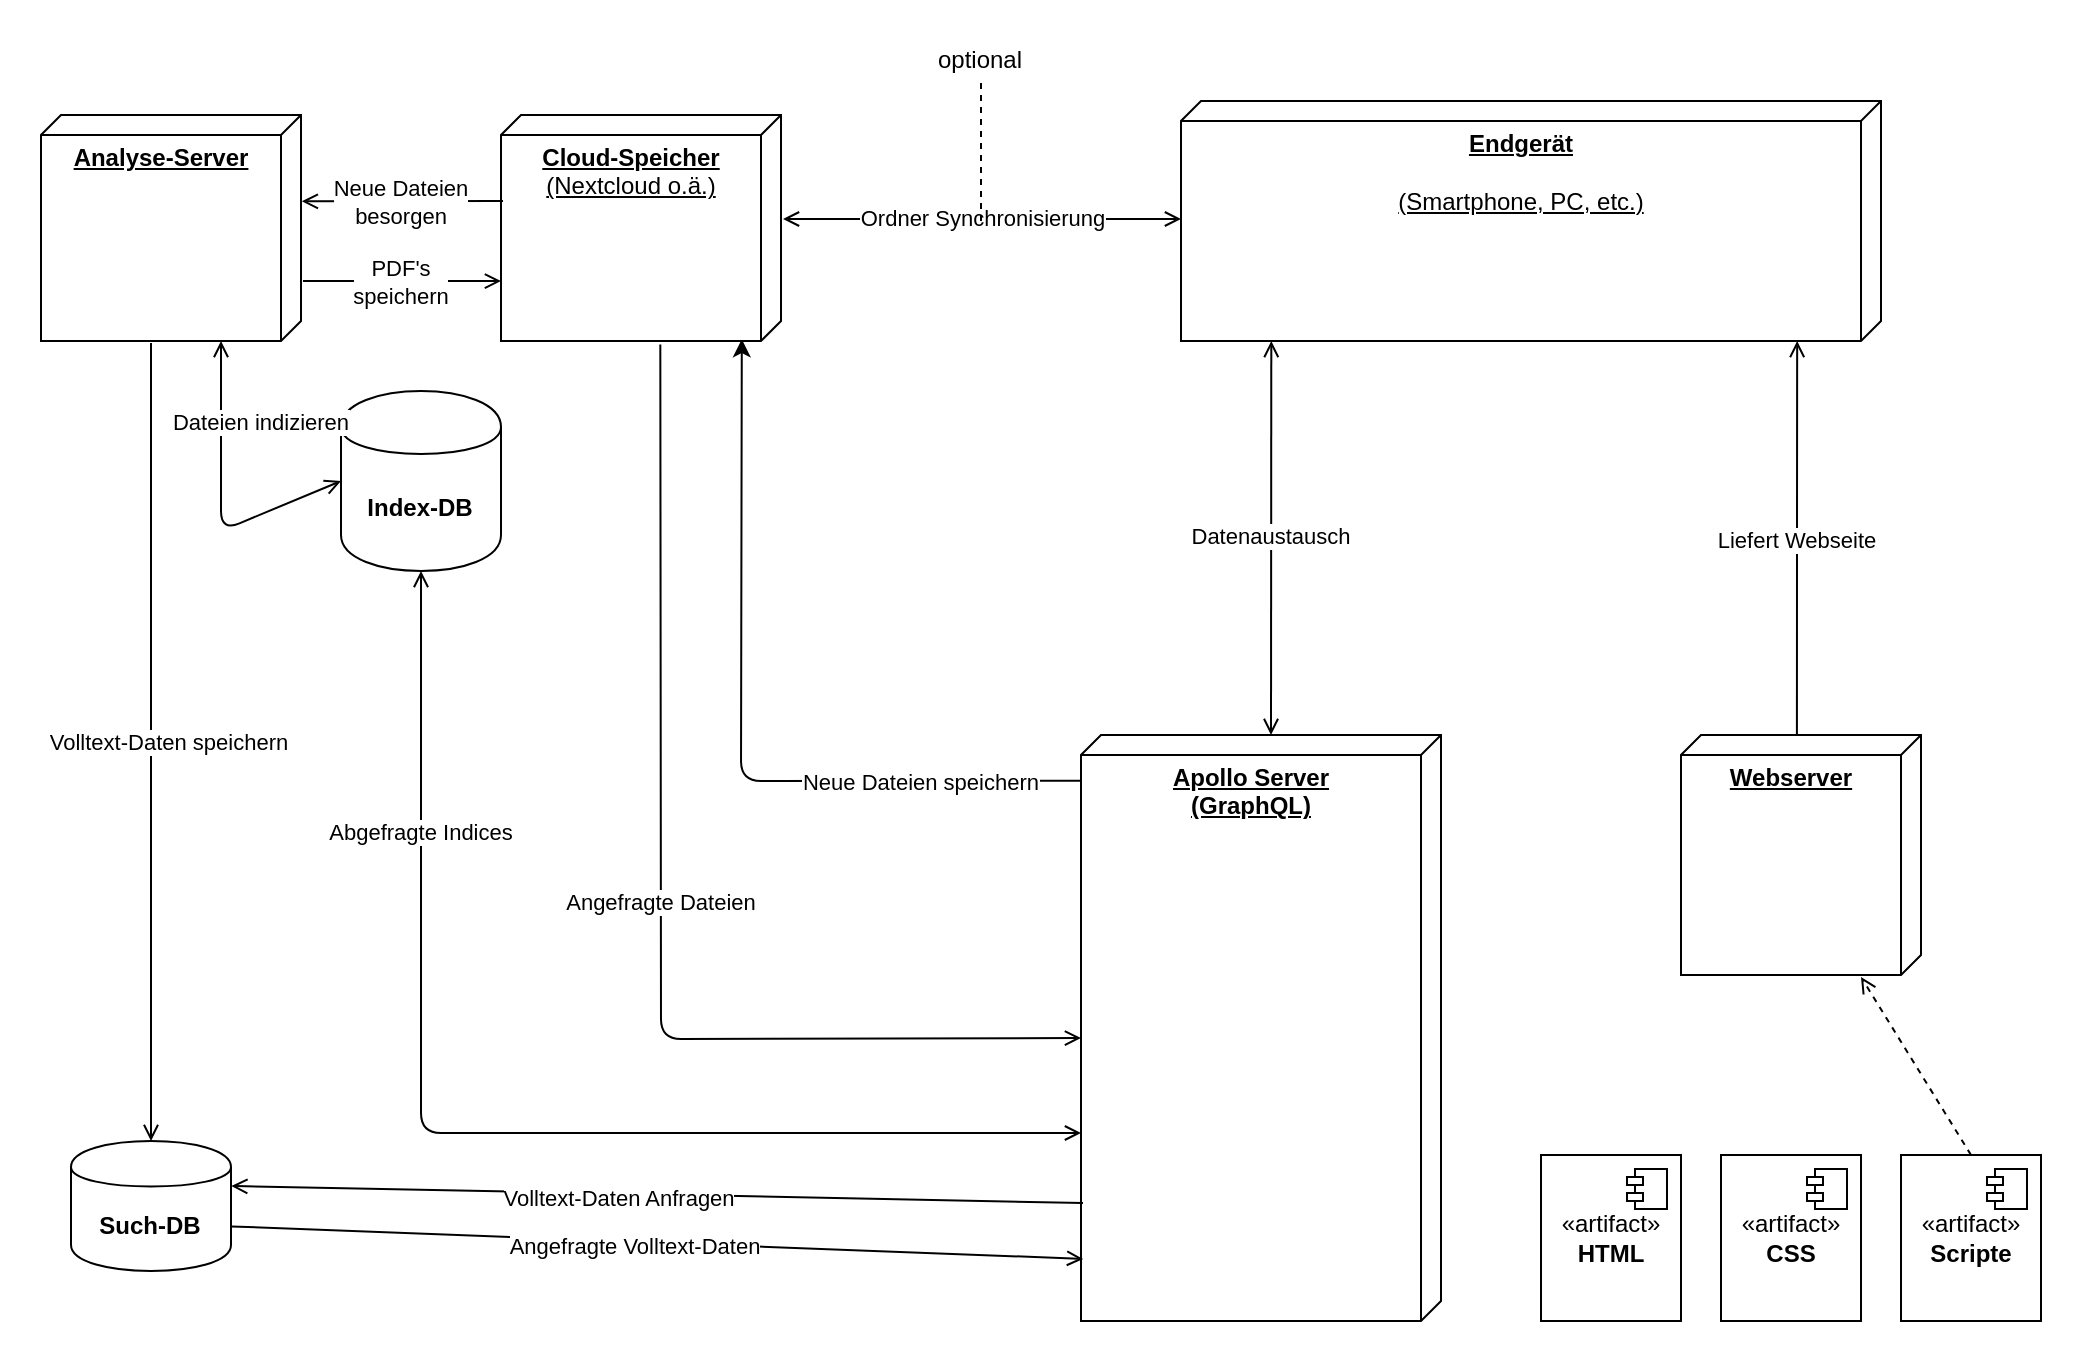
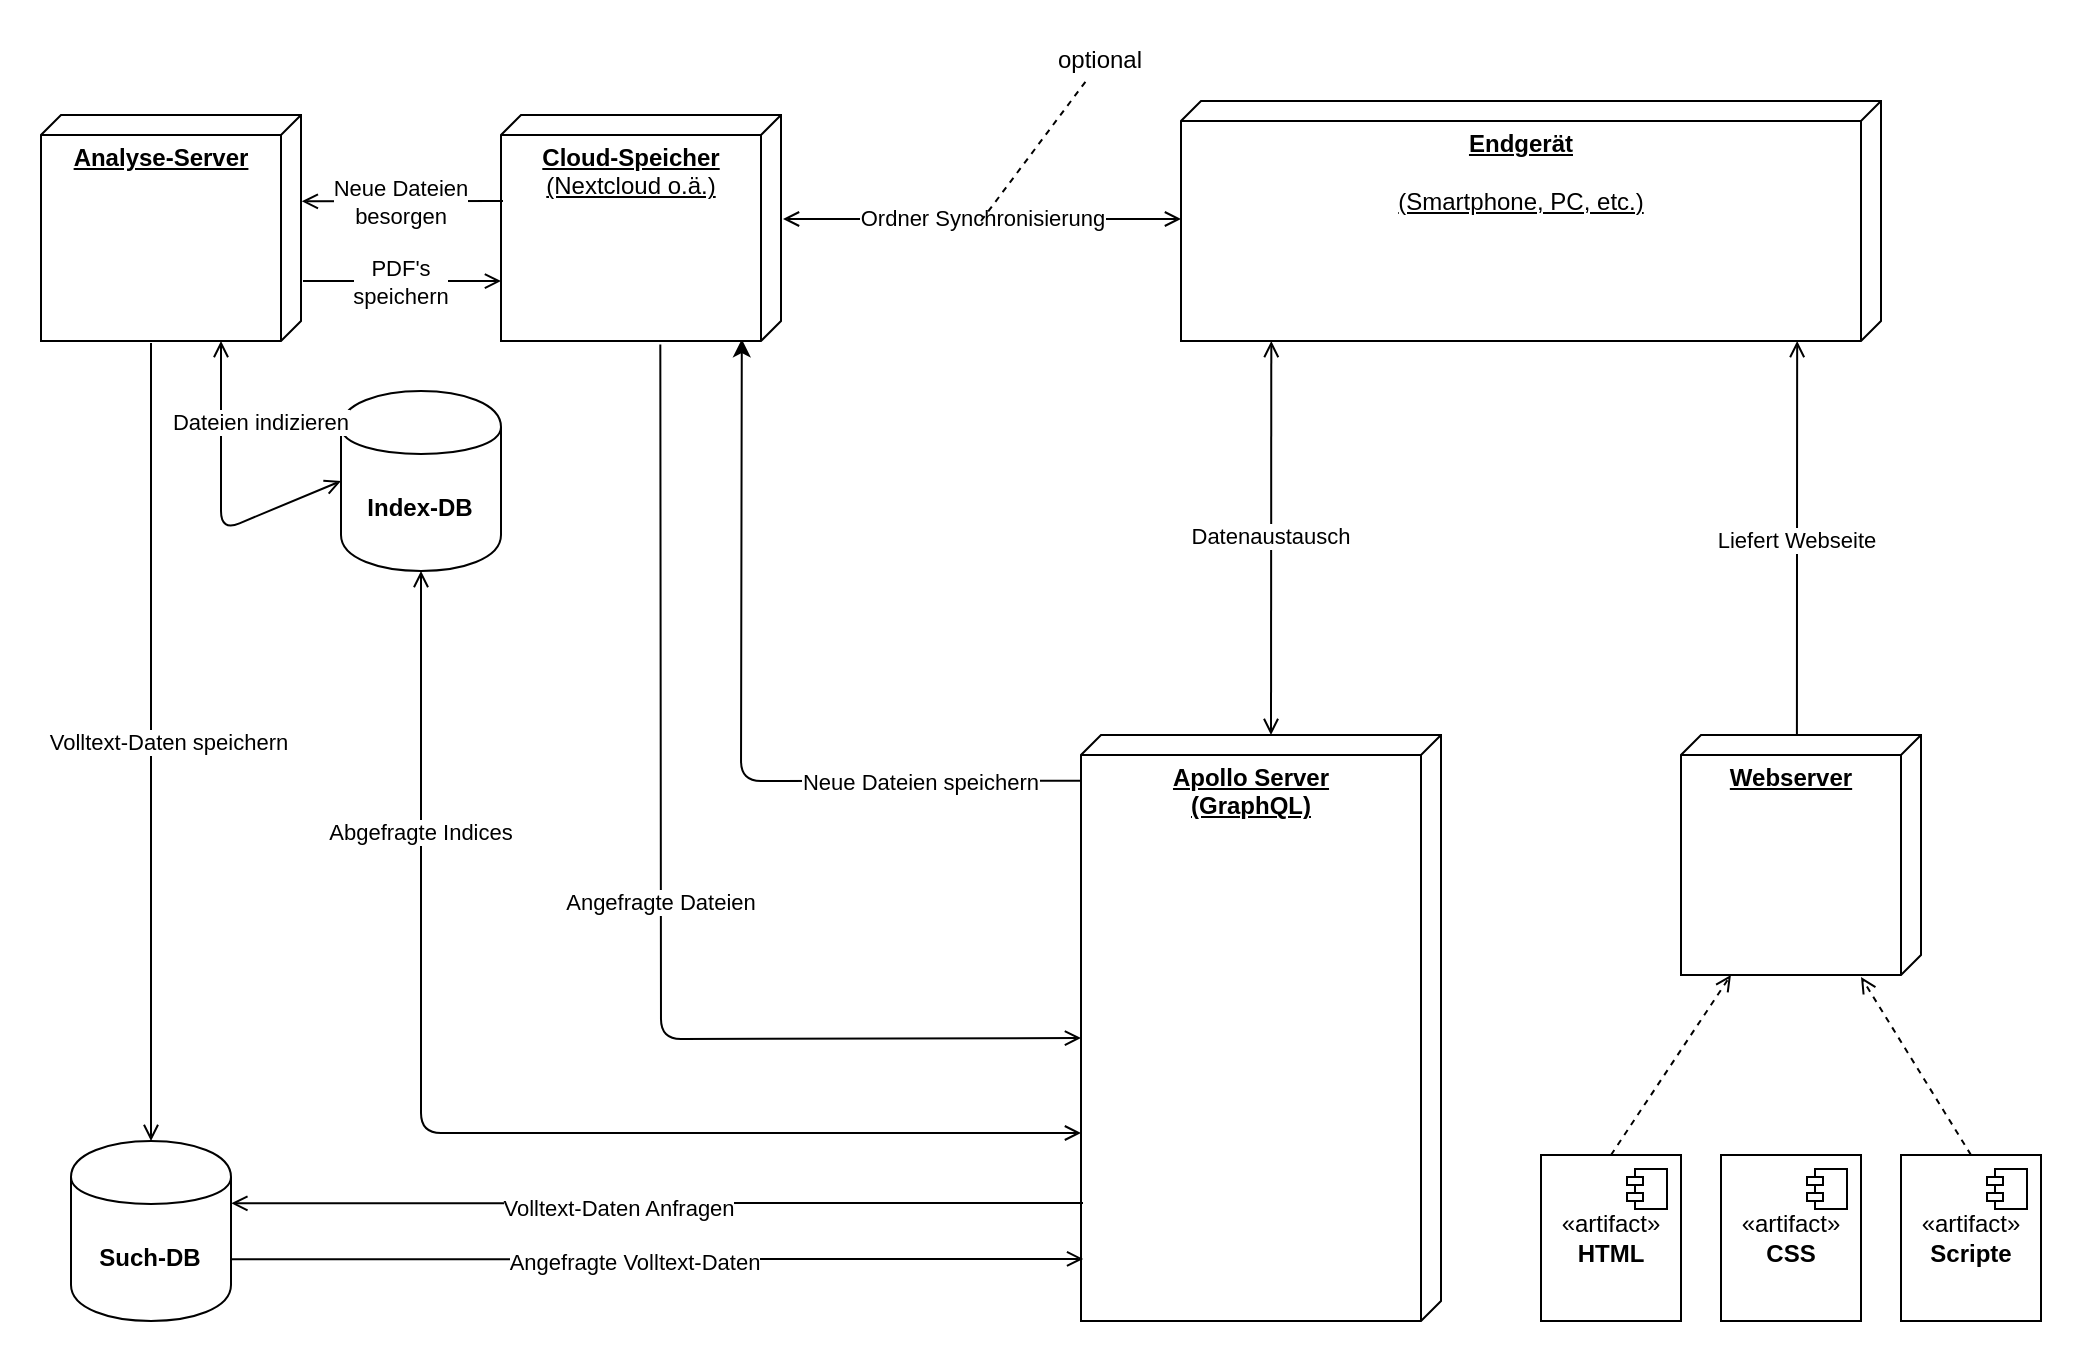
  <mxCell id="0" />
  <mxCell id="1" parent="0" />
  <mxCell id="2" value="&lt;b&gt;Endgerät&lt;/b&gt;&lt;br&gt;&lt;br&gt;&lt;div&gt;(Smartphone, PC, etc.)&lt;/div&gt;" style="verticalAlign=top;align=center;spacingTop=8;spacingLeft=2;spacingRight=12;shape=cube;size=10;direction=south;fontStyle=4;html=1;" parent="1" vertex="1"><mxGeometry x="590" y="50" width="350" height="120" as="geometry" /></mxCell>
  <mxCell id="3" value="&lt;b&gt;Webserver&lt;/b&gt;" style="verticalAlign=top;align=center;spacingTop=8;spacingLeft=2;spacingRight=12;shape=cube;size=10;direction=south;fontStyle=4;html=1;" parent="1" vertex="1"><mxGeometry x="840" y="367" width="120" height="120" as="geometry" /></mxCell>
  <mxCell id="4" value="«artifact»&lt;br&gt;&lt;b&gt;HTML&lt;/b&gt;" style="html=1;dropTarget=0;" parent="1" vertex="1"><mxGeometry x="770" y="577" width="70" height="83" as="geometry" /></mxCell>
  <mxCell id="5" value="" style="shape=component;jettyWidth=8;jettyHeight=4;" parent="4" vertex="1"><mxGeometry x="1" width="20" height="20" relative="1" as="geometry"><mxPoint x="-27" y="7" as="offset" /></mxGeometry></mxCell>
  <mxCell id="6" value="«artifact»&lt;br&gt;&lt;b&gt;CSS&lt;/b&gt;" style="html=1;dropTarget=0;" parent="1" vertex="1"><mxGeometry x="860" y="577" width="70" height="83" as="geometry" /></mxCell>
  <mxCell id="7" value="" style="shape=component;jettyWidth=8;jettyHeight=4;" parent="6" vertex="1"><mxGeometry x="1" width="20" height="20" relative="1" as="geometry"><mxPoint x="-27" y="7" as="offset" /></mxGeometry></mxCell>
  <mxCell id="8" value="«artifact»&lt;br&gt;&lt;b&gt;Scripte&lt;/b&gt;" style="html=1;dropTarget=0;" parent="1" vertex="1"><mxGeometry x="950" y="577" width="70" height="83" as="geometry" /></mxCell>
  <mxCell id="9" value="" style="shape=component;jettyWidth=8;jettyHeight=4;" parent="8" vertex="1"><mxGeometry x="1" width="20" height="20" relative="1" as="geometry"><mxPoint x="-27" y="7" as="offset" /></mxGeometry></mxCell>
  <mxCell id="10" value="" style="endArrow=open;dashed=1;html=1;strokeColor=#000000;exitX=0.5;exitY=0;exitDx=0;exitDy=0;endFill=0;" parent="1" source="8" edge="1"><mxGeometry width="50" height="50" relative="1" as="geometry"><mxPoint x="590" y="437" as="sourcePoint" /><mxPoint x="930" y="488" as="targetPoint" /></mxGeometry></mxCell>
+ <mxCell id="11" value="" style="endArrow=open;dashed=1;html=1;strokeColor=#000000;exitX=0.5;exitY=0;exitDx=0;exitDy=0;entryX=1;entryY=0.792;entryDx=0;entryDy=0;entryPerimeter=0;endFill=0;" parent="1" source="4" target="3" edge="1"><mxGeometry width="50" height="50" relative="1" as="geometry"><mxPoint x="905" y="587" as="sourcePoint" /><mxPoint x="905" y="497" as="targetPoint" /></mxGeometry></mxCell>
  <mxCell id="12" value="Liefert Webseite" style="endArrow=open;html=1;strokeColor=#000000;exitX=0;exitY=0.517;exitDx=0;exitDy=0;exitPerimeter=0;entryX=1.025;entryY=0.258;entryDx=0;entryDy=0;entryPerimeter=0;endFill=0;" parent="1" source="3" edge="1"><mxGeometry x="-0.015" width="50" height="50" relative="1" as="geometry"><mxPoint x="510" y="427" as="sourcePoint" /><mxPoint x="898.08" y="170" as="targetPoint" /><Array as="points"><mxPoint x="898" y="270" /></Array><mxPoint as="offset" /></mxGeometry></mxCell>
  <mxCell id="13" value="&lt;b&gt;Apollo Server&lt;br&gt;(GraphQL)&lt;br&gt;&lt;/b&gt;" style="verticalAlign=top;align=center;spacingTop=8;spacingLeft=2;spacingRight=12;shape=cube;size=10;direction=south;fontStyle=4;html=1;" parent="1" vertex="1"><mxGeometry x="540" y="367" width="180" height="293" as="geometry" /></mxCell>
  <mxCell id="14" value="&lt;b&gt;Analyse-Server&lt;br&gt;&lt;/b&gt;" style="verticalAlign=top;align=center;spacingTop=8;spacingLeft=2;spacingRight=12;shape=cube;size=10;direction=south;fontStyle=4;html=1;" parent="1" vertex="1"><mxGeometry x="20" y="57" width="130" height="113" as="geometry" /></mxCell>
  <mxCell id="15" value="Datenaustausch" style="endArrow=open;startArrow=open;html=1;strokeColor=#000000;exitX=0;exitY=0;exitDx=0;exitDy=85;exitPerimeter=0;startFill=0;endFill=0;entryX=1;entryY=0.871;entryDx=0;entryDy=0;entryPerimeter=0;" parent="1" source="13" target="2" edge="1"><mxGeometry width="50" height="50" relative="1" as="geometry"><mxPoint x="480" y="430" as="sourcePoint" /><mxPoint x="620" y="200" as="targetPoint" /></mxGeometry></mxCell>
- <mxCell id="16" value="&lt;b&gt;Such-DB&lt;/b&gt;" style="shape=cylinder;whiteSpace=wrap;html=1;boundedLbl=1;backgroundOutline=1;" parent="1" vertex="1"><mxGeometry x="35" y="570" width="80" height="65" as="geometry" /></mxCell>
+ <mxCell id="16" value="&lt;b&gt;Such-DB&lt;/b&gt;" style="shape=cylinder;whiteSpace=wrap;html=1;boundedLbl=1;backgroundOutline=1;" parent="1" vertex="1"><mxGeometry x="35" y="570" width="80" height="90" as="geometry" /></mxCell>
  <mxCell id="17" value="" style="endArrow=open;html=1;strokeColor=#000000;endFill=0;entryX=0.894;entryY=0.994;entryDx=0;entryDy=0;entryPerimeter=0;exitX=1.002;exitY=0.657;exitDx=0;exitDy=0;exitPerimeter=0;" parent="1" source="16" target="13" edge="1"><mxGeometry width="50" height="50" relative="1" as="geometry"><mxPoint x="130" y="629" as="sourcePoint" /><mxPoint x="490" y="600" as="targetPoint" /></mxGeometry></mxCell>
  <mxCell id="18" value="Angefragte Volltext-Daten" style="edgeLabel;html=1;align=center;verticalAlign=middle;resizable=0;points=[];" parent="17" vertex="1" connectable="0"><mxGeometry x="0.095" y="2" relative="1" as="geometry"><mxPoint x="-32" y="3.03" as="offset" /></mxGeometry></mxCell>
  <mxCell id="19" value="" style="endArrow=classic;html=1;strokeColor=#000000;entryX=0.992;entryY=0.14;entryDx=0;entryDy=0;entryPerimeter=0;exitX=0.078;exitY=1;exitDx=0;exitDy=0;exitPerimeter=0;" parent="1" source="13" target="21" edge="1"><mxGeometry width="50" height="50" relative="1" as="geometry"><mxPoint x="541" y="423" as="sourcePoint" /><mxPoint x="400" y="440" as="targetPoint" /><Array as="points"><mxPoint x="370" y="390" /></Array></mxGeometry></mxCell>
  <mxCell id="20" value="Neue Dateien speichern" style="edgeLabel;html=1;align=center;verticalAlign=middle;resizable=0;points=[];" parent="19" vertex="1" connectable="0"><mxGeometry x="-0.181" y="-2" relative="1" as="geometry"><mxPoint x="80" y="2.01" as="offset" /></mxGeometry></mxCell>
  <mxCell id="21" value="&lt;b&gt;Cloud-Speicher&lt;/b&gt;&lt;br&gt;(Nextcloud o.ä.)" style="verticalAlign=top;align=center;spacingTop=8;spacingLeft=2;spacingRight=12;shape=cube;size=10;direction=south;fontStyle=4;html=1;" parent="1" vertex="1"><mxGeometry x="250" y="57" width="140" height="113" as="geometry" /></mxCell>
  <mxCell id="22" value="&lt;b&gt;Index-DB&lt;/b&gt;" style="shape=cylinder;whiteSpace=wrap;html=1;boundedLbl=1;backgroundOutline=1;" parent="1" vertex="1"><mxGeometry x="170" y="195" width="80" height="90" as="geometry" /></mxCell>
  <mxCell id="23" value="Ordner Synchronisierung" style="endArrow=open;startArrow=open;html=1;strokeColor=#000000;startFill=0;endFill=0;" parent="1" edge="1"><mxGeometry width="50" height="50" relative="1" as="geometry"><mxPoint x="391" y="109" as="sourcePoint" /><mxPoint x="590" y="109" as="targetPoint" /></mxGeometry></mxCell>
  <mxCell id="24" value="" style="endArrow=none;dashed=1;html=1;" parent="1" target="25" edge="1"><mxGeometry width="50" height="50" relative="1" as="geometry"><mxPoint x="490" y="110" as="sourcePoint" /><mxPoint x="490" y="30" as="targetPoint" /></mxGeometry></mxCell>
- <mxCell id="25" value="optional" style="text;html=1;strokeColor=none;fillColor=none;align=center;verticalAlign=middle;whiteSpace=wrap;rounded=0;" parent="1" vertex="1"><mxGeometry x="470" y="20" width="40" height="20" as="geometry" /></mxCell>
+ <mxCell id="25" value="optional" style="text;html=1;strokeColor=none;fillColor=none;align=center;verticalAlign=middle;whiteSpace=wrap;rounded=0;" parent="1" vertex="1"><mxGeometry x="530" y="20" width="40" height="20" as="geometry" /></mxCell>
  <mxCell id="26" value="" style="endArrow=open;html=1;strokeColor=#000000;endFill=0;entryX=1.002;entryY=0.346;entryDx=0;entryDy=0;entryPerimeter=0;" parent="1" target="16" edge="1"><mxGeometry width="50" height="50" relative="1" as="geometry"><mxPoint x="541" y="601" as="sourcePoint" /><mxPoint x="130" y="600" as="targetPoint" /></mxGeometry></mxCell>
  <mxCell id="27" value="Volltext-Daten Anfragen" style="edgeLabel;html=1;align=center;verticalAlign=middle;resizable=0;points=[];" parent="26" vertex="1" connectable="0"><mxGeometry x="0.095" y="2" relative="1" as="geometry"><mxPoint as="offset" /></mxGeometry></mxCell>
  <mxCell id="28" value="" style="endArrow=open;html=1;strokeColor=#000000;endFill=0;entryX=0.735;entryY=1;entryDx=0;entryDy=0;entryPerimeter=0;" parent="1" target="21" edge="1"><mxGeometry width="50" height="50" relative="1" as="geometry"><mxPoint x="151" y="140" as="sourcePoint" /><mxPoint x="210" y="170" as="targetPoint" /></mxGeometry></mxCell>
  <mxCell id="29" value="PDF's&lt;br&gt;speichern" style="edgeLabel;html=1;align=center;verticalAlign=middle;resizable=0;points=[];" parent="28" vertex="1" connectable="0"><mxGeometry x="0.095" y="2" relative="1" as="geometry"><mxPoint x="-5.29" y="1.97" as="offset" /></mxGeometry></mxCell>
  <mxCell id="30" value="" style="endArrow=open;html=1;strokeColor=#000000;endFill=0;entryX=0.382;entryY=-0.003;entryDx=0;entryDy=0;entryPerimeter=0;" parent="1" target="14" edge="1"><mxGeometry width="50" height="50" relative="1" as="geometry"><mxPoint x="251" y="100" as="sourcePoint" /><mxPoint x="270" y="277" as="targetPoint" /></mxGeometry></mxCell>
  <mxCell id="31" value="Neue Dateien&lt;br&gt;besorgen" style="edgeLabel;html=1;align=center;verticalAlign=middle;resizable=0;points=[];" parent="30" vertex="1" connectable="0"><mxGeometry x="0.095" y="2" relative="1" as="geometry"><mxPoint x="3.85" y="-2.09" as="offset" /></mxGeometry></mxCell>
  <mxCell id="32" value="Dateien indizieren" style="endArrow=open;startArrow=open;html=1;strokeColor=#000000;exitX=0;exitY=0.5;exitDx=0;exitDy=0;startFill=0;endFill=0;" parent="1" source="22" edge="1"><mxGeometry x="0.484" y="-20" width="50" height="50" relative="1" as="geometry"><mxPoint x="655" y="377" as="sourcePoint" /><mxPoint x="110" y="170" as="targetPoint" /><Array as="points"><mxPoint x="110" y="265" /></Array><mxPoint as="offset" /></mxGeometry></mxCell>
  <mxCell id="33" value="" style="endArrow=open;html=1;strokeColor=#000000;endFill=0;entryX=0.5;entryY=0;entryDx=0;entryDy=0;" parent="1" target="16" edge="1"><mxGeometry width="50" height="50" relative="1" as="geometry"><mxPoint x="75" y="171" as="sourcePoint" /><mxPoint x="62" y="550" as="targetPoint" /><Array as="points" /></mxGeometry></mxCell>
  <mxCell id="34" value="Volltext-Daten speichern" style="edgeLabel;html=1;align=center;verticalAlign=middle;resizable=0;points=[];" parent="33" vertex="1" connectable="0"><mxGeometry x="0.095" y="2" relative="1" as="geometry"><mxPoint x="6.12" y="-18.45" as="offset" /></mxGeometry></mxCell>
  <mxCell id="35" value="" style="endArrow=open;html=1;strokeColor=#000000;endFill=0;entryX=0;entryY=0;entryDx=151.5;entryDy=180;entryPerimeter=0;exitX=1.015;exitY=0.431;exitDx=0;exitDy=0;exitPerimeter=0;" parent="1" source="21" target="13" edge="1"><mxGeometry width="50" height="50" relative="1" as="geometry"><mxPoint x="332" y="220" as="sourcePoint" /><mxPoint x="350.27" y="565.52" as="targetPoint" /><Array as="points"><mxPoint x="330" y="519" /></Array></mxGeometry></mxCell>
  <mxCell id="36" value="Angefragte Dateien" style="edgeLabel;html=1;align=center;verticalAlign=middle;resizable=0;points=[];" parent="35" vertex="1" connectable="0"><mxGeometry x="0.095" y="2" relative="1" as="geometry"><mxPoint x="-2.0" y="-25.81" as="offset" /></mxGeometry></mxCell>
  <mxCell id="37" value="Abgefragte Indices" style="endArrow=open;startArrow=open;html=1;strokeColor=#000000;startFill=0;endFill=0;entryX=0.5;entryY=1;entryDx=0;entryDy=0;" edge="1" parent="1" target="22"><mxGeometry x="0.57" width="50" height="50" relative="1" as="geometry"><mxPoint x="540" y="566" as="sourcePoint" /><mxPoint x="215" y="316" as="targetPoint" /><Array as="points"><mxPoint x="210" y="566" /></Array><mxPoint as="offset" /></mxGeometry></mxCell>
